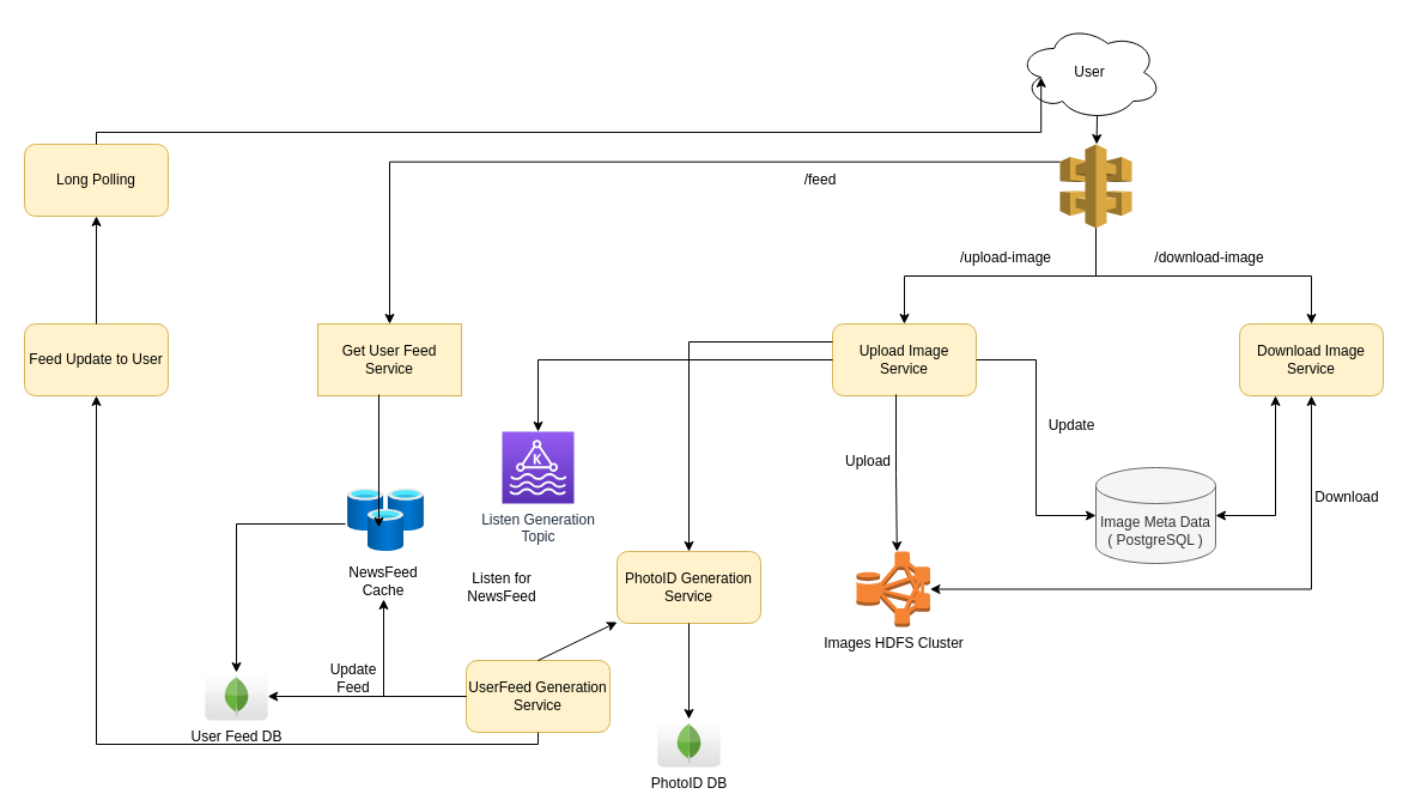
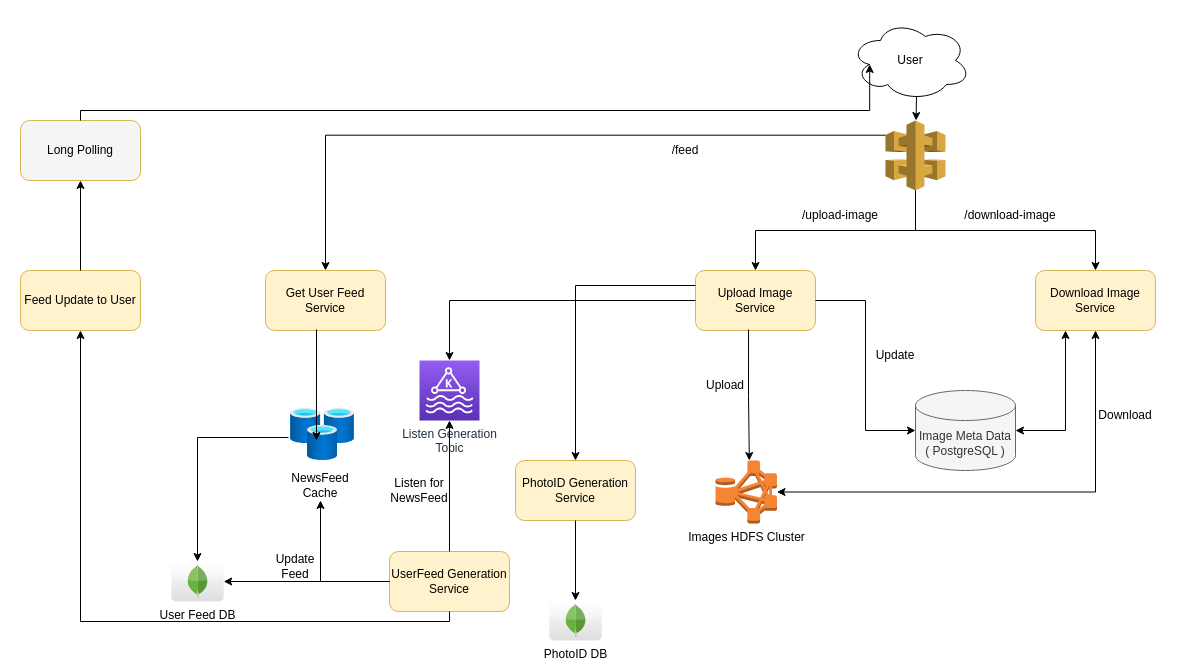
  <mxCell id="0" />
  <mxCell id="1" parent="0" />
  <mxCell id="2" value="User" style="ellipse;shape=cloud;whiteSpace=wrap;html=1;" vertex="1" parent="1"><mxGeometry x="850" y="20" width="120" height="80" as="geometry" /></mxCell>
  <mxCell id="3" value="Upload Image Service" style="rounded=1;whiteSpace=wrap;html=1;fillColor=#fff2cc;strokeColor=#d6b656;" vertex="1" parent="1"><mxGeometry x="695" y="270" width="120" height="60" as="geometry" /></mxCell>
  <mxCell id="4" value="Download Image Service" style="rounded=1;whiteSpace=wrap;html=1;fillColor=#fff2cc;strokeColor=#d6b656;" vertex="1" parent="1"><mxGeometry x="1035" y="270" width="120" height="60" as="geometry" /></mxCell>
  <mxCell id="5" value="" style="outlineConnect=0;dashed=0;verticalLabelPosition=bottom;verticalAlign=top;align=center;html=1;shape=mxgraph.aws3.api_gateway;fillColor=#D9A741;gradientColor=none;" vertex="1" parent="1"><mxGeometry x="885" y="120" width="60" height="70" as="geometry" /></mxCell>
  <mxCell id="6" value="" style="endArrow=classic;html=1;rounded=0;exitX=0.55;exitY=0.95;exitDx=0;exitDy=0;exitPerimeter=0;" edge="1" parent="1" source="2" target="5"><mxGeometry width="50" height="50" relative="1" as="geometry"><mxPoint x="885" y="260" as="sourcePoint" /><mxPoint x="935" y="210" as="targetPoint" /></mxGeometry></mxCell>
  <mxCell id="7" value="" style="endArrow=classic;html=1;rounded=0;exitX=0.5;exitY=1;exitDx=0;exitDy=0;exitPerimeter=0;entryX=0.5;entryY=0;entryDx=0;entryDy=0;edgeStyle=orthogonalEdgeStyle;" edge="1" parent="1" source="5" target="3"><mxGeometry width="50" height="50" relative="1" as="geometry"><mxPoint x="925" y="180" as="sourcePoint" /><mxPoint x="935" y="210" as="targetPoint" /></mxGeometry></mxCell>
  <mxCell id="8" value="" style="endArrow=classic;html=1;rounded=0;entryX=0.5;entryY=0;entryDx=0;entryDy=0;edgeStyle=orthogonalEdgeStyle;exitX=0.5;exitY=1;exitDx=0;exitDy=0;exitPerimeter=0;" edge="1" parent="1" source="5" target="4"><mxGeometry width="50" height="50" relative="1" as="geometry"><mxPoint x="925" y="200" as="sourcePoint" /><mxPoint x="785" y="280" as="targetPoint" /></mxGeometry></mxCell>
  <mxCell id="9" value="/upload-image" style="text;html=1;strokeColor=none;fillColor=none;align=center;verticalAlign=middle;whiteSpace=wrap;rounded=0;" vertex="1" parent="1"><mxGeometry x="795" y="200" width="90" height="30" as="geometry" /></mxCell>
  <mxCell id="10" value="/download-image" style="text;html=1;strokeColor=none;fillColor=none;align=center;verticalAlign=middle;whiteSpace=wrap;rounded=0;" vertex="1" parent="1"><mxGeometry x="945" y="200" width="130" height="30" as="geometry" /></mxCell>
  <mxCell id="11" value="Images HDFS Cluster" style="outlineConnect=0;dashed=0;verticalLabelPosition=bottom;verticalAlign=top;align=center;html=1;shape=mxgraph.aws3.hdfs_cluster;fillColor=#F58534;gradientColor=none;" vertex="1" parent="1"><mxGeometry x="715" y="460" width="61.5" height="63" as="geometry" /></mxCell>
  <mxCell id="12" value="" style="endArrow=classic;html=1;rounded=0;exitX=0.442;exitY=0.983;exitDx=0;exitDy=0;exitPerimeter=0;entryX=0.55;entryY=0;entryDx=0;entryDy=0;entryPerimeter=0;edgeStyle=orthogonalEdgeStyle;" edge="1" parent="1" source="3" target="11"><mxGeometry width="50" height="50" relative="1" as="geometry"><mxPoint x="885" y="410" as="sourcePoint" /><mxPoint x="935" y="360" as="targetPoint" /></mxGeometry></mxCell>
  <mxCell id="13" value="Upload" style="text;html=1;strokeColor=none;fillColor=none;align=center;verticalAlign=middle;whiteSpace=wrap;rounded=0;" vertex="1" parent="1"><mxGeometry x="695" y="370" width="60" height="30" as="geometry" /></mxCell>
  <mxCell id="14" value="" style="endArrow=classic;startArrow=classic;html=1;rounded=0;entryX=0.5;entryY=1;entryDx=0;entryDy=0;edgeStyle=orthogonalEdgeStyle;" edge="1" parent="1" source="11" target="4"><mxGeometry width="50" height="50" relative="1" as="geometry"><mxPoint x="885" y="410" as="sourcePoint" /><mxPoint x="935" y="360" as="targetPoint" /></mxGeometry></mxCell>
  <mxCell id="15" value="Download" style="text;html=1;strokeColor=none;fillColor=none;align=center;verticalAlign=middle;whiteSpace=wrap;rounded=0;" vertex="1" parent="1"><mxGeometry x="1095" y="400" width="60" height="30" as="geometry" /></mxCell>
  <mxCell id="16" value="Image Meta Data ( PostgreSQL )" style="shape=cylinder3;whiteSpace=wrap;html=1;boundedLbl=1;backgroundOutline=1;size=15;fillColor=#f5f5f5;fontColor=#333333;strokeColor=#666666;" vertex="1" parent="1"><mxGeometry x="915" y="390" width="100" height="80" as="geometry" /></mxCell>
  <mxCell id="17" value="" style="endArrow=classic;html=1;rounded=0;entryX=0;entryY=0.5;entryDx=0;entryDy=0;entryPerimeter=0;edgeStyle=orthogonalEdgeStyle;" edge="1" parent="1" source="3" target="16"><mxGeometry width="50" height="50" relative="1" as="geometry"><mxPoint x="758.04" y="338.98" as="sourcePoint" /><mxPoint x="758.825" y="470" as="targetPoint" /></mxGeometry></mxCell>
  <mxCell id="18" value="Update" style="text;html=1;strokeColor=none;fillColor=none;align=center;verticalAlign=middle;whiteSpace=wrap;rounded=0;" vertex="1" parent="1"><mxGeometry x="865" y="340" width="60" height="30" as="geometry" /></mxCell>
  <mxCell id="19" value="" style="endArrow=classic;startArrow=classic;html=1;rounded=0;entryX=0.25;entryY=1;entryDx=0;entryDy=0;edgeStyle=orthogonalEdgeStyle;exitX=1;exitY=0.5;exitDx=0;exitDy=0;exitPerimeter=0;" edge="1" parent="1" source="16" target="4"><mxGeometry width="50" height="50" relative="1" as="geometry"><mxPoint x="786.5" y="501.5" as="sourcePoint" /><mxPoint x="1105" y="340" as="targetPoint" /></mxGeometry></mxCell>
- <mxCell id="20" value="Get User Feed Service" style="whiteSpace=wrap;html=1;fillColor=#fff2cc;strokeColor=#d6b656;rounded=0;" vertex="1" parent="1"><mxGeometry x="265" y="270" width="120" height="60" as="geometry" /></mxCell>
+ <mxCell id="20" value="Get User Feed Service" style="rounded=1;whiteSpace=wrap;html=1;fillColor=#fff2cc;strokeColor=#d6b656;" vertex="1" parent="1"><mxGeometry x="265" y="270" width="120" height="60" as="geometry" /></mxCell>
  <mxCell id="21" value="" style="endArrow=classic;html=1;rounded=0;exitX=0;exitY=0.21;exitDx=0;exitDy=0;exitPerimeter=0;entryX=0.5;entryY=0;entryDx=0;entryDy=0;edgeStyle=orthogonalEdgeStyle;" edge="1" parent="1" source="5" target="20"><mxGeometry width="50" height="50" relative="1" as="geometry"><mxPoint x="785" y="290" as="sourcePoint" /><mxPoint x="835" y="240" as="targetPoint" /></mxGeometry></mxCell>
  <mxCell id="22" value="/feed" style="text;html=1;strokeColor=none;fillColor=none;align=center;verticalAlign=middle;whiteSpace=wrap;rounded=0;" vertex="1" parent="1"><mxGeometry x="655" y="135" width="60" height="30" as="geometry" /></mxCell>
  <mxCell id="23" value="" style="endArrow=classic;html=1;rounded=0;exitX=0;exitY=0.25;exitDx=0;exitDy=0;edgeStyle=orthogonalEdgeStyle;" edge="1" parent="1" source="3" target="24"><mxGeometry width="50" height="50" relative="1" as="geometry"><mxPoint x="675" y="450" as="sourcePoint" /><mxPoint x="575" y="460" as="targetPoint" /></mxGeometry></mxCell>
  <mxCell id="24" value="PhotoID Generation Service" style="rounded=1;whiteSpace=wrap;html=1;fillColor=#fff2cc;strokeColor=#d6b656;" vertex="1" parent="1"><mxGeometry x="515" y="460" width="120" height="60" as="geometry" /></mxCell>
  <mxCell id="25" value="&lt;span style=&quot;&quot;&gt;PhotoID DB&lt;/span&gt;" style="dashed=0;outlineConnect=0;html=1;align=center;labelPosition=center;verticalLabelPosition=bottom;verticalAlign=top;shape=mxgraph.webicons.mongodb;gradientColor=#DFDEDE" vertex="1" parent="1"><mxGeometry x="548.8" y="600" width="52.4" height="40" as="geometry" /></mxCell>
  <mxCell id="26" value="" style="endArrow=classic;html=1;rounded=0;exitX=0.5;exitY=1;exitDx=0;exitDy=0;" edge="1" parent="1" source="24" target="25"><mxGeometry width="50" height="50" relative="1" as="geometry"><mxPoint x="675" y="580" as="sourcePoint" /><mxPoint x="725" y="530" as="targetPoint" /></mxGeometry></mxCell>
  <mxCell id="27" value="" style="aspect=fixed;html=1;points=[];align=center;image;fontSize=12;image=img/lib/azure2/databases/Cache_Redis.svg;" vertex="1" parent="1"><mxGeometry x="290" y="408" width="64" height="52" as="geometry" /></mxCell>
  <mxCell id="28" value="" style="endArrow=classic;html=1;rounded=0;exitX=0.425;exitY=0.983;exitDx=0;exitDy=0;exitPerimeter=0;entryX=0.406;entryY=0.615;entryDx=0;entryDy=0;entryPerimeter=0;" edge="1" parent="1" source="20" target="27"><mxGeometry width="50" height="50" relative="1" as="geometry"><mxPoint x="555" y="390" as="sourcePoint" /><mxPoint x="316" y="410" as="targetPoint" /></mxGeometry></mxCell>
  <mxCell id="29" value="NewsFeed Cache" style="text;html=1;strokeColor=none;fillColor=none;align=center;verticalAlign=middle;whiteSpace=wrap;rounded=0;" vertex="1" parent="1"><mxGeometry x="290" y="470" width="60" height="30" as="geometry" /></mxCell>
  <mxCell id="30" value="Listen Generation &lt;br&gt;Topic" style="sketch=0;points=[[0,0,0],[0.25,0,0],[0.5,0,0],[0.75,0,0],[1,0,0],[0,1,0],[0.25,1,0],[0.5,1,0],[0.75,1,0],[1,1,0],[0,0.25,0],[0,0.5,0],[0,0.75,0],[1,0.25,0],[1,0.5,0],[1,0.75,0]];outlineConnect=0;fontColor=#232F3E;gradientColor=#945DF2;gradientDirection=north;fillColor=#5A30B5;strokeColor=#ffffff;dashed=0;verticalLabelPosition=bottom;verticalAlign=top;align=center;html=1;fontSize=12;fontStyle=0;aspect=fixed;shape=mxgraph.aws4.resourceIcon;resIcon=mxgraph.aws4.managed_streaming_for_kafka;" vertex="1" parent="1"><mxGeometry x="419" y="360" width="60" height="60" as="geometry" /></mxCell>
  <mxCell id="31" value="" style="endArrow=classic;html=1;rounded=0;exitX=0;exitY=0.5;exitDx=0;exitDy=0;entryX=0.5;entryY=0;entryDx=0;entryDy=0;entryPerimeter=0;edgeStyle=orthogonalEdgeStyle;" edge="1" parent="1" source="3" target="30"><mxGeometry width="50" height="50" relative="1" as="geometry"><mxPoint x="555" y="440" as="sourcePoint" /><mxPoint x="605" y="390" as="targetPoint" /></mxGeometry></mxCell>
  <mxCell id="32" value="UserFeed Generation Service" style="rounded=1;whiteSpace=wrap;html=1;fillColor=#fff2cc;strokeColor=#d6b656;" vertex="1" parent="1"><mxGeometry x="389" y="551" width="120" height="60" as="geometry" /></mxCell>
- <mxCell id="33" value="" style="endArrow=classic;html=1;rounded=0;exitX=0.5;exitY=0;exitDx=0;exitDy=0;" edge="1" parent="1" source="32" target="24"><mxGeometry width="50" height="50" relative="1" as="geometry"><mxPoint x="555" y="550" as="sourcePoint" /><mxPoint x="605" y="500" as="targetPoint" /></mxGeometry></mxCell>
+ <mxCell id="33" value="" style="endArrow=classic;html=1;rounded=0;exitX=0.5;exitY=0;exitDx=0;exitDy=0;" edge="1" parent="1" source="32" target="30"><mxGeometry width="50" height="50" relative="1" as="geometry"><mxPoint x="555" y="550" as="sourcePoint" /><mxPoint x="605" y="500" as="targetPoint" /></mxGeometry></mxCell>
  <mxCell id="34" value="Listen for NewsFeed" style="text;html=1;strokeColor=none;fillColor=none;align=center;verticalAlign=middle;whiteSpace=wrap;rounded=0;" vertex="1" parent="1"><mxGeometry x="389" y="475" width="60" height="30" as="geometry" /></mxCell>
  <mxCell id="35" value="" style="endArrow=classic;html=1;rounded=0;exitX=0;exitY=0.5;exitDx=0;exitDy=0;entryX=0.5;entryY=1;entryDx=0;entryDy=0;edgeStyle=orthogonalEdgeStyle;" edge="1" parent="1" source="32" target="29"><mxGeometry width="50" height="50" relative="1" as="geometry"><mxPoint x="555" y="540" as="sourcePoint" /><mxPoint x="605" y="490" as="targetPoint" /></mxGeometry></mxCell>
  <mxCell id="36" value="Update Feed" style="text;html=1;strokeColor=none;fillColor=none;align=center;verticalAlign=middle;whiteSpace=wrap;rounded=0;" vertex="1" parent="1"><mxGeometry x="265" y="551" width="60" height="30" as="geometry" /></mxCell>
  <mxCell id="37" value="User Feed DB" style="dashed=0;outlineConnect=0;html=1;align=center;labelPosition=center;verticalLabelPosition=bottom;verticalAlign=top;shape=mxgraph.webicons.mongodb;gradientColor=#DFDEDE" vertex="1" parent="1"><mxGeometry x="170.8" y="561" width="52.4" height="40" as="geometry" /></mxCell>
  <mxCell id="38" value="" style="endArrow=classic;html=1;rounded=0;exitX=0;exitY=0.5;exitDx=0;exitDy=0;" edge="1" parent="1" source="32" target="37"><mxGeometry width="50" height="50" relative="1" as="geometry"><mxPoint x="495" y="610" as="sourcePoint" /><mxPoint x="545" y="560" as="targetPoint" /></mxGeometry></mxCell>
  <mxCell id="39" value="" style="endArrow=classic;html=1;rounded=0;exitX=-0.031;exitY=0.558;exitDx=0;exitDy=0;exitPerimeter=0;edgeStyle=orthogonalEdgeStyle;" edge="1" parent="1" source="27" target="37"><mxGeometry width="50" height="50" relative="1" as="geometry"><mxPoint x="399" y="591" as="sourcePoint" /><mxPoint x="233.2" y="608.271" as="targetPoint" /></mxGeometry></mxCell>
  <mxCell id="40" value="" style="endArrow=classic;html=1;rounded=0;exitX=0.5;exitY=1;exitDx=0;exitDy=0;edgeStyle=orthogonalEdgeStyle;" edge="1" parent="1" source="32" target="41"><mxGeometry width="50" height="50" relative="1" as="geometry"><mxPoint x="275" y="470" as="sourcePoint" /><mxPoint x="335" y="660" as="targetPoint" /></mxGeometry></mxCell>
  <mxCell id="41" value="Feed Update to User" style="rounded=1;whiteSpace=wrap;html=1;fillColor=#fff2cc;strokeColor=#d6b656;" vertex="1" parent="1"><mxGeometry x="20" y="270" width="120" height="60" as="geometry" /></mxCell>
- <mxCell id="42" value="Long Polling" style="rounded=1;whiteSpace=wrap;html=1;fillColor=#fff2cc;strokeColor=#d6b656;" vertex="1" parent="1"><mxGeometry x="20" y="120" width="120" height="60" as="geometry" /></mxCell>
+ <mxCell id="42" value="Long Polling" style="rounded=1;whiteSpace=wrap;html=1;fillColor=#f5f5f5;strokeColor=#d6b656;" vertex="1" parent="1"><mxGeometry x="20" y="120" width="120" height="60" as="geometry" /></mxCell>
  <mxCell id="43" value="" style="endArrow=classic;html=1;rounded=0;exitX=0.5;exitY=0;exitDx=0;exitDy=0;entryX=0.5;entryY=1;entryDx=0;entryDy=0;" edge="1" parent="1" source="41" target="42"><mxGeometry width="50" height="50" relative="1" as="geometry"><mxPoint x="345" y="290" as="sourcePoint" /><mxPoint x="395" y="240" as="targetPoint" /></mxGeometry></mxCell>
  <mxCell id="44" value="" style="endArrow=classic;html=1;rounded=0;exitX=0.5;exitY=0;exitDx=0;exitDy=0;edgeStyle=orthogonalEdgeStyle;entryX=0.16;entryY=0.55;entryDx=0;entryDy=0;entryPerimeter=0;" edge="1" parent="1" source="42" target="2"><mxGeometry width="50" height="50" relative="1" as="geometry"><mxPoint x="325" y="120" as="sourcePoint" /><mxPoint x="375" y="70" as="targetPoint" /></mxGeometry></mxCell>
